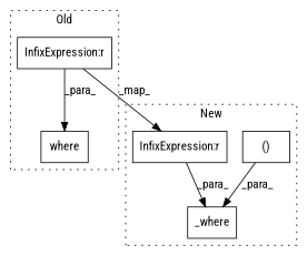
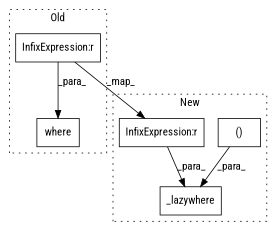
  digraph {
    fontname="Roboto Condensed"
    node [a=32 l=4 shape=box fontname="Roboto Condensed"]
    edge [fontname="Roboto Condensed"]
    n1 [l="6,1" label=where s="68164,68207"]
    n2 [a=27 label="InfixExpression:r" s=68171]
-   n3 [l="11,1" label=_where s="68123,68246"]
+   n3 [l="11,1" label=_lazywhere s="68123,68246"]
    n4 [a=106 l=15 label="()" s=68146]
    n5 [a=27 label="InfixExpression:r" s=68135]
    subgraph cluster_1 {
      label=Old
      style=dotted
      n1
      n2
    }
    subgraph cluster_2 {
      label=New
      style=dotted
      n3
      n4
      n5
    }
    n2 -> n1 [label=_para_]
    n2 -> n5 [label=_map_]
    n4 -> n3 [label=_para_]
    n5 -> n3 [label=_para_]
  }
